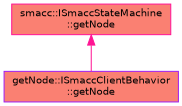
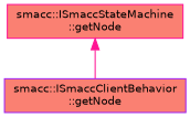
  digraph {
    rankdir=TB
    node [fillcolor=salmon fontname=Helvetica fontsize=10 shape=box style=filled]
    n1 [color=deeppink fontcolor=black height=0.2 label="smacc::ISmaccStateMachine\l::getNode" width=0.4]
-   n2 [color=purple height=0.2 label="getNode::ISmaccClientBehavior\l::getNode" width=0.4]
+   n2 [color=purple height=0.2 label="smacc::ISmaccClientBehavior\l::getNode" width=0.4]
    n1 -> n2 [color=deeppink dir=back fontname=Helvetica fontsize=10 labelfontname=Helvetica labelfontsize=10 style=solid]
  }
